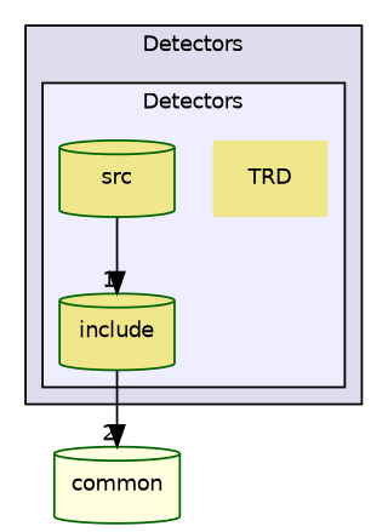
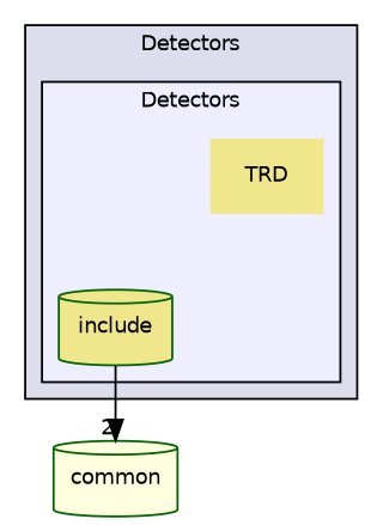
  digraph {
    compound=true
    node [color=darkgreen fillcolor=khaki fontname=Helvetica fontsize=10 shape=cylinder style=filled]
    edge [labeldistance=1.5 labelfontname=Helvetica labelfontsize=10]
    n1 [color=darkorange label=TRD shape=plaintext]
    n2 [label=include]
-   n3 [label=src]
    n4 [fillcolor=lightyellow label=common]
    subgraph cluster_1 {
      bgcolor="#ddddee"
      fontname=Helvetica
      fontsize=10
      label=Detectors
      pencolor=black
      subgraph cluster_2 {
        bgcolor="#eeeeff"
        fontname=Helvetica
        fontsize=10
        label=Detectors
        pencolor=black
        n1
        n2
-       n3
      }
    }
    n2 -> n4 [headlabel=2]
-   n3 -> n2 [headlabel=1]
  }
